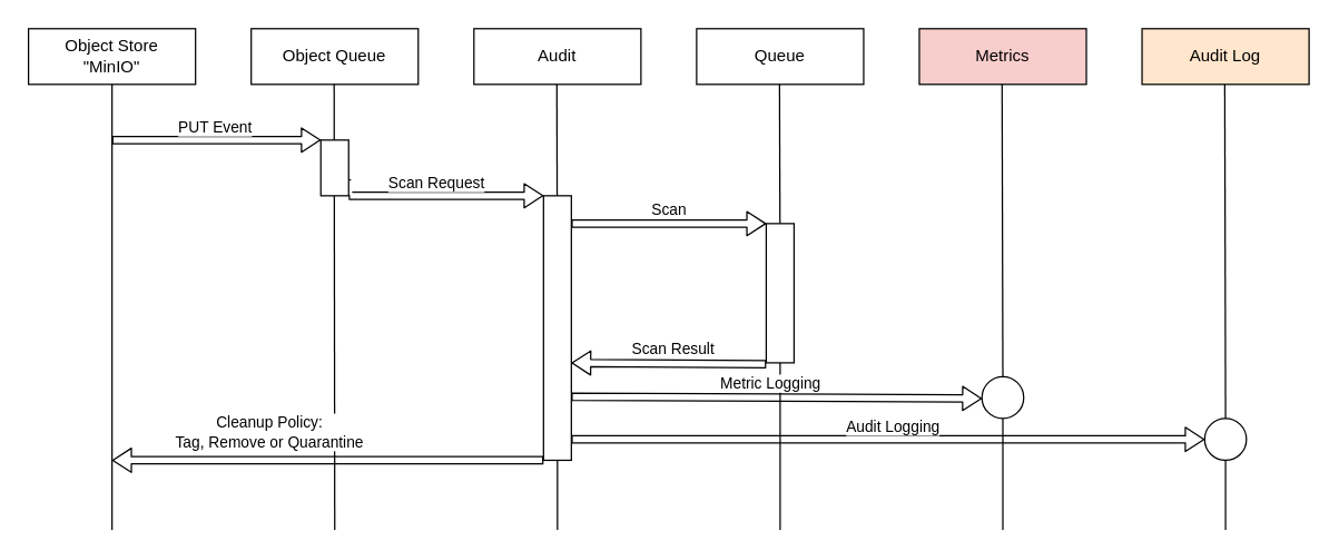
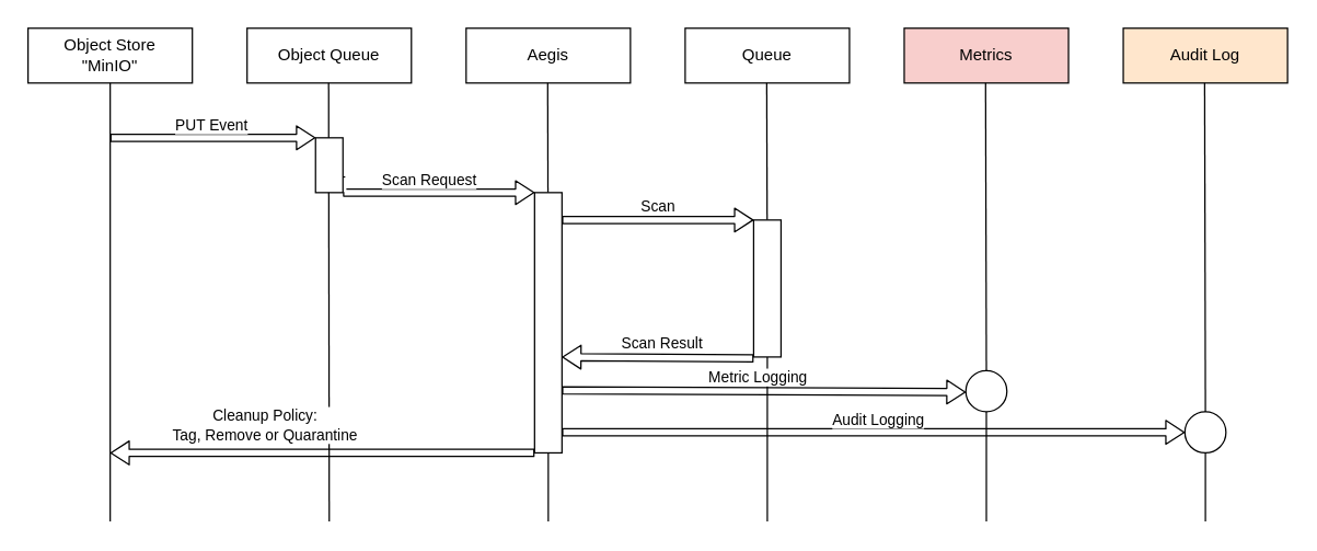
  <mxCell id="0" />
  <mxCell id="1" parent="0" />
- <mxCell id="2" value="Audit" style="rounded=0;whiteSpace=wrap;html=1;" vertex="1" parent="1"><mxGeometry x="340" y="20" width="120" height="40" as="geometry" /></mxCell>
+ <mxCell id="2" value="Aegis" style="rounded=0;whiteSpace=wrap;html=1;" vertex="1" parent="1"><mxGeometry x="340" y="20" width="120" height="40" as="geometry" /></mxCell>
  <mxCell id="3" value="Object Store&lt;br&gt;&quot;MinIO&quot;" style="rounded=0;whiteSpace=wrap;html=1;" vertex="1" parent="1"><mxGeometry x="20" y="20" width="120" height="40" as="geometry" /></mxCell>
  <mxCell id="4" value="Object Queue" style="rounded=0;whiteSpace=wrap;html=1;" vertex="1" parent="1"><mxGeometry x="180" y="20" width="120" height="40" as="geometry" /></mxCell>
  <mxCell id="5" value="Queue" style="rounded=0;whiteSpace=wrap;html=1;" vertex="1" parent="1"><mxGeometry x="500" y="20" width="120" height="40" as="geometry" /></mxCell>
  <mxCell id="6" value="" style="endArrow=none;html=1;entryX=0.5;entryY=1;entryDx=0;entryDy=0;" edge="1" parent="1" target="3"><mxGeometry width="50" height="50" relative="1" as="geometry"><mxPoint x="80" y="380" as="sourcePoint" /><mxPoint x="240" y="210" as="targetPoint" /></mxGeometry></mxCell>
  <mxCell id="7" value="" style="endArrow=none;html=1;entryX=0.5;entryY=1;entryDx=0;entryDy=0;" edge="1" parent="1"><mxGeometry width="50" height="50" relative="1" as="geometry"><mxPoint x="240" y="380" as="sourcePoint" /><mxPoint x="239.57" y="60" as="targetPoint" /></mxGeometry></mxCell>
  <mxCell id="8" value="" style="endArrow=none;html=1;entryX=0.5;entryY=1;entryDx=0;entryDy=0;startArrow=none;" edge="1" parent="1" source="18"><mxGeometry width="50" height="50" relative="1" as="geometry"><mxPoint x="399.57" y="470" as="sourcePoint" /><mxPoint x="399.57" y="60" as="targetPoint" /></mxGeometry></mxCell>
  <mxCell id="9" value="" style="endArrow=none;html=1;entryX=0.5;entryY=1;entryDx=0;entryDy=0;startArrow=none;" edge="1" parent="1" source="21"><mxGeometry width="50" height="50" relative="1" as="geometry"><mxPoint x="559.57" y="470" as="sourcePoint" /><mxPoint x="559.57" y="60" as="targetPoint" /></mxGeometry></mxCell>
  <mxCell id="10" value="" style="shape=flexArrow;endArrow=classic;html=1;width=5.217;endSize=4.13;endWidth=11.115;entryX=0;entryY=0;entryDx=0;entryDy=0;" edge="1" parent="1" target="16"><mxGeometry width="50" height="50" relative="1" as="geometry"><mxPoint x="80" y="100" as="sourcePoint" /><mxPoint x="240" y="100" as="targetPoint" /></mxGeometry></mxCell>
  <mxCell id="11" value="PUT Event" style="edgeLabel;html=1;align=center;verticalAlign=middle;resizable=0;points=[];" vertex="1" connectable="0" parent="10"><mxGeometry x="-0.025" y="2" relative="1" as="geometry"><mxPoint y="-8" as="offset" /></mxGeometry></mxCell>
  <mxCell id="12" value="" style="shape=flexArrow;endArrow=classic;html=1;width=5.217;endSize=4.13;endWidth=11.115;startArrow=none;exitX=1;exitY=1;exitDx=0;exitDy=0;entryX=0;entryY=0;entryDx=0;entryDy=0;" edge="1" parent="1" source="16" target="18"><mxGeometry width="50" height="50" relative="1" as="geometry"><mxPoint x="250" y="142" as="sourcePoint" /><mxPoint x="400" y="142" as="targetPoint" /></mxGeometry></mxCell>
  <mxCell id="13" value="Scan Request" style="edgeLabel;html=1;align=center;verticalAlign=middle;resizable=0;points=[];" vertex="1" connectable="0" parent="12"><mxGeometry x="-0.109" y="1" relative="1" as="geometry"><mxPoint y="-9" as="offset" /></mxGeometry></mxCell>
  <mxCell id="14" value="" style="shape=flexArrow;endArrow=none;html=1;width=5.217;endSize=4.13;endWidth=11.115;" edge="1" parent="1" target="16"><mxGeometry width="50" height="50" relative="1" as="geometry"><mxPoint x="240" y="140" as="sourcePoint" /><mxPoint x="400" y="140" as="targetPoint" /></mxGeometry></mxCell>
  <mxCell id="15" value="PUT" style="edgeLabel;html=1;align=center;verticalAlign=middle;resizable=0;points=[];" vertex="1" connectable="0" parent="14"><mxGeometry x="-0.025" y="2" relative="1" as="geometry"><mxPoint y="-8" as="offset" /></mxGeometry></mxCell>
  <mxCell id="16" value="" style="rounded=0;whiteSpace=wrap;html=1;" vertex="1" parent="1"><mxGeometry x="230" y="100" width="20" height="40" as="geometry" /></mxCell>
  <mxCell id="17" value="" style="endArrow=none;html=1;entryX=0.5;entryY=1;entryDx=0;entryDy=0;" edge="1" parent="1" target="18"><mxGeometry width="50" height="50" relative="1" as="geometry"><mxPoint x="400" y="380" as="sourcePoint" /><mxPoint x="399.57" y="60" as="targetPoint" /></mxGeometry></mxCell>
  <mxCell id="18" value="" style="rounded=0;whiteSpace=wrap;html=1;" vertex="1" parent="1"><mxGeometry x="390" y="140" width="20" height="190" as="geometry" /></mxCell>
  <mxCell id="19" value="Scan" style="shape=flexArrow;endArrow=classic;html=1;width=5.217;endSize=4.13;endWidth=11.115;startArrow=none;exitX=1;exitY=1;exitDx=0;exitDy=0;entryX=0;entryY=0;entryDx=0;entryDy=0;" edge="1" parent="1"><mxGeometry y="10" width="50" height="50" relative="1" as="geometry"><mxPoint x="410" y="160" as="sourcePoint" /><mxPoint x="550" y="160" as="targetPoint" /><mxPoint as="offset" /></mxGeometry></mxCell>
  <mxCell id="20" value="" style="endArrow=none;html=1;entryX=0.5;entryY=1;entryDx=0;entryDy=0;" edge="1" parent="1" target="21"><mxGeometry width="50" height="50" relative="1" as="geometry"><mxPoint x="560" y="380" as="sourcePoint" /><mxPoint x="559.57" y="60" as="targetPoint" /></mxGeometry></mxCell>
  <mxCell id="21" value="" style="rounded=0;whiteSpace=wrap;html=1;" vertex="1" parent="1"><mxGeometry x="550" y="160" width="20" height="100" as="geometry" /></mxCell>
  <mxCell id="22" value="Metrics" style="rounded=0;whiteSpace=wrap;html=1;fillColor=#f8cecc;" vertex="1" parent="1"><mxGeometry x="660" y="20" width="120" height="40" as="geometry" /></mxCell>
  <mxCell id="23" value="" style="endArrow=none;html=1;entryX=0.5;entryY=1;entryDx=0;entryDy=0;startArrow=none;" edge="1" parent="1" source="35"><mxGeometry width="50" height="50" relative="1" as="geometry"><mxPoint x="720" y="460" as="sourcePoint" /><mxPoint x="719.44" y="60" as="targetPoint" /></mxGeometry></mxCell>
  <mxCell id="24" value="" style="shape=flexArrow;endArrow=classic;html=1;width=5.217;endSize=4.13;endWidth=11.115;startArrow=none;exitX=1;exitY=1;exitDx=0;exitDy=0;" edge="1" parent="1"><mxGeometry width="50" height="50" relative="1" as="geometry"><mxPoint x="550" y="261" as="sourcePoint" /><mxPoint x="410" y="260" as="targetPoint" /></mxGeometry></mxCell>
  <mxCell id="25" value="Scan Result" style="edgeLabel;html=1;align=center;verticalAlign=middle;resizable=0;points=[];" vertex="1" connectable="0" parent="24"><mxGeometry x="-0.034" y="-4" relative="1" as="geometry"><mxPoint y="-7" as="offset" /></mxGeometry></mxCell>
  <mxCell id="26" value="Metric Logging" style="shape=flexArrow;endArrow=classic;html=1;width=5.217;endSize=4.13;endWidth=11.115;startArrow=none;exitX=1;exitY=1;exitDx=0;exitDy=0;entryX=0;entryY=0.5;entryDx=0;entryDy=0;" edge="1" parent="1"><mxGeometry x="-0.032" y="10" width="50" height="50" relative="1" as="geometry"><mxPoint x="410" y="284.39" as="sourcePoint" /><mxPoint x="705" y="285.6" as="targetPoint" /><mxPoint as="offset" /></mxGeometry></mxCell>
  <mxCell id="27" value="" style="shape=flexArrow;endArrow=classic;html=1;width=5.217;endSize=4.13;endWidth=11.115;startArrow=none;exitX=1;exitY=1;exitDx=0;exitDy=0;entryX=0;entryY=0.5;entryDx=0;entryDy=0;" edge="1" parent="1"><mxGeometry width="50" height="50" relative="1" as="geometry"><mxPoint x="410" y="315" as="sourcePoint" /><mxPoint x="865" y="315" as="targetPoint" /></mxGeometry></mxCell>
  <mxCell id="28" value="Audit Logging" style="edgeLabel;html=1;align=center;verticalAlign=middle;resizable=0;points=[];" vertex="1" connectable="0" parent="27"><mxGeometry x="0.012" relative="1" as="geometry"><mxPoint y="-10" as="offset" /></mxGeometry></mxCell>
  <mxCell id="29" value="Cleanup Policy:&lt;br&gt;Tag, Remove or Quarantine" style="shape=flexArrow;endArrow=classic;html=1;width=5.217;endSize=4.13;endWidth=11.115;startArrow=none;" edge="1" parent="1"><mxGeometry x="0.27" y="-20" width="50" height="50" relative="1" as="geometry"><mxPoint x="390" y="330" as="sourcePoint" /><mxPoint x="80" y="330" as="targetPoint" /><mxPoint as="offset" /></mxGeometry></mxCell>
  <mxCell id="30" value="Audit Log" style="rounded=0;whiteSpace=wrap;html=1;fillColor=#ffe6cc;" vertex="1" parent="1"><mxGeometry x="820" y="20" width="120" height="40" as="geometry" /></mxCell>
  <mxCell id="31" value="" style="endArrow=none;html=1;entryX=0.5;entryY=1;entryDx=0;entryDy=0;startArrow=none;" edge="1" parent="1" source="33"><mxGeometry width="50" height="50" relative="1" as="geometry"><mxPoint x="879" y="460" as="sourcePoint" /><mxPoint x="879.44" y="60" as="targetPoint" /></mxGeometry></mxCell>
  <mxCell id="32" value="" style="endArrow=none;html=1;entryX=0.5;entryY=1;entryDx=0;entryDy=0;" edge="1" parent="1" target="33"><mxGeometry width="50" height="50" relative="1" as="geometry"><mxPoint x="880" y="380" as="sourcePoint" /><mxPoint x="879.44" y="60" as="targetPoint" /></mxGeometry></mxCell>
  <mxCell id="33" value="" style="ellipse;whiteSpace=wrap;html=1;aspect=fixed;fontSize=10;" vertex="1" parent="1"><mxGeometry x="865" y="300" width="30" height="30" as="geometry" /></mxCell>
  <mxCell id="34" value="" style="endArrow=none;html=1;entryX=0.5;entryY=1;entryDx=0;entryDy=0;" edge="1" parent="1" target="35"><mxGeometry width="50" height="50" relative="1" as="geometry"><mxPoint x="720" y="380" as="sourcePoint" /><mxPoint x="719.44" y="60" as="targetPoint" /></mxGeometry></mxCell>
  <mxCell id="35" value="" style="ellipse;whiteSpace=wrap;html=1;aspect=fixed;fontSize=10;" vertex="1" parent="1"><mxGeometry x="705" y="270" width="30" height="30" as="geometry" /></mxCell>
